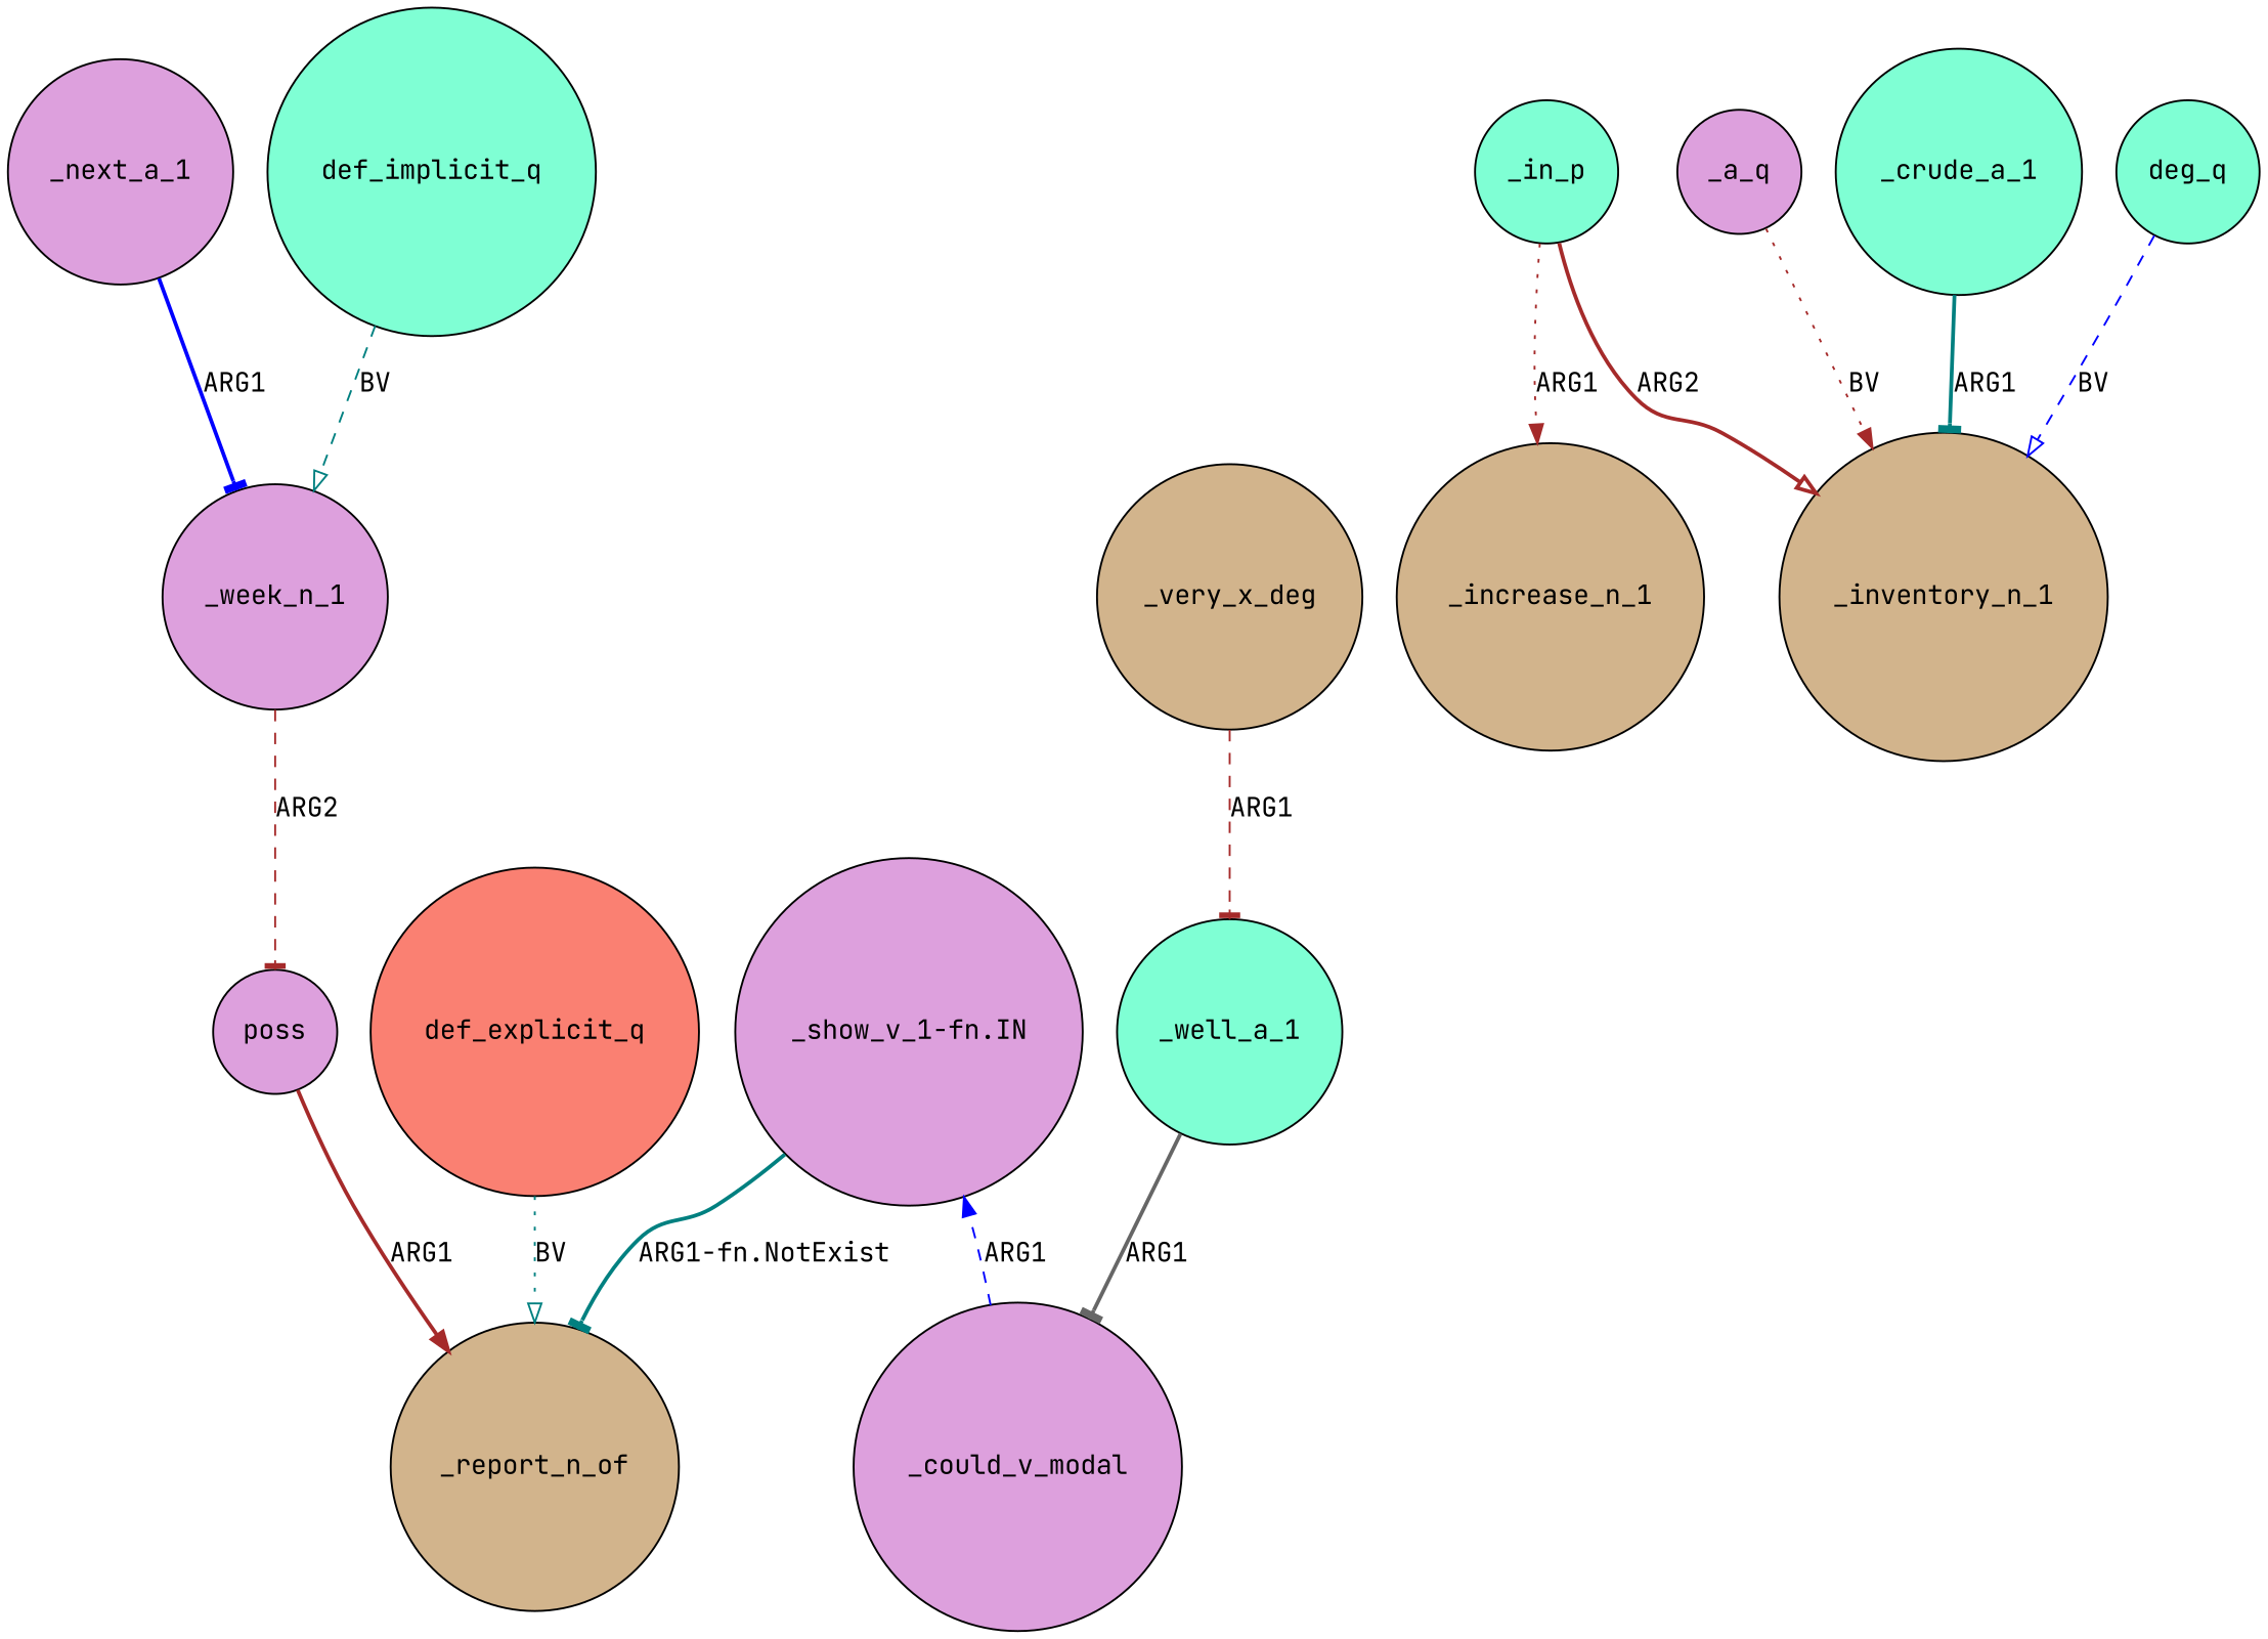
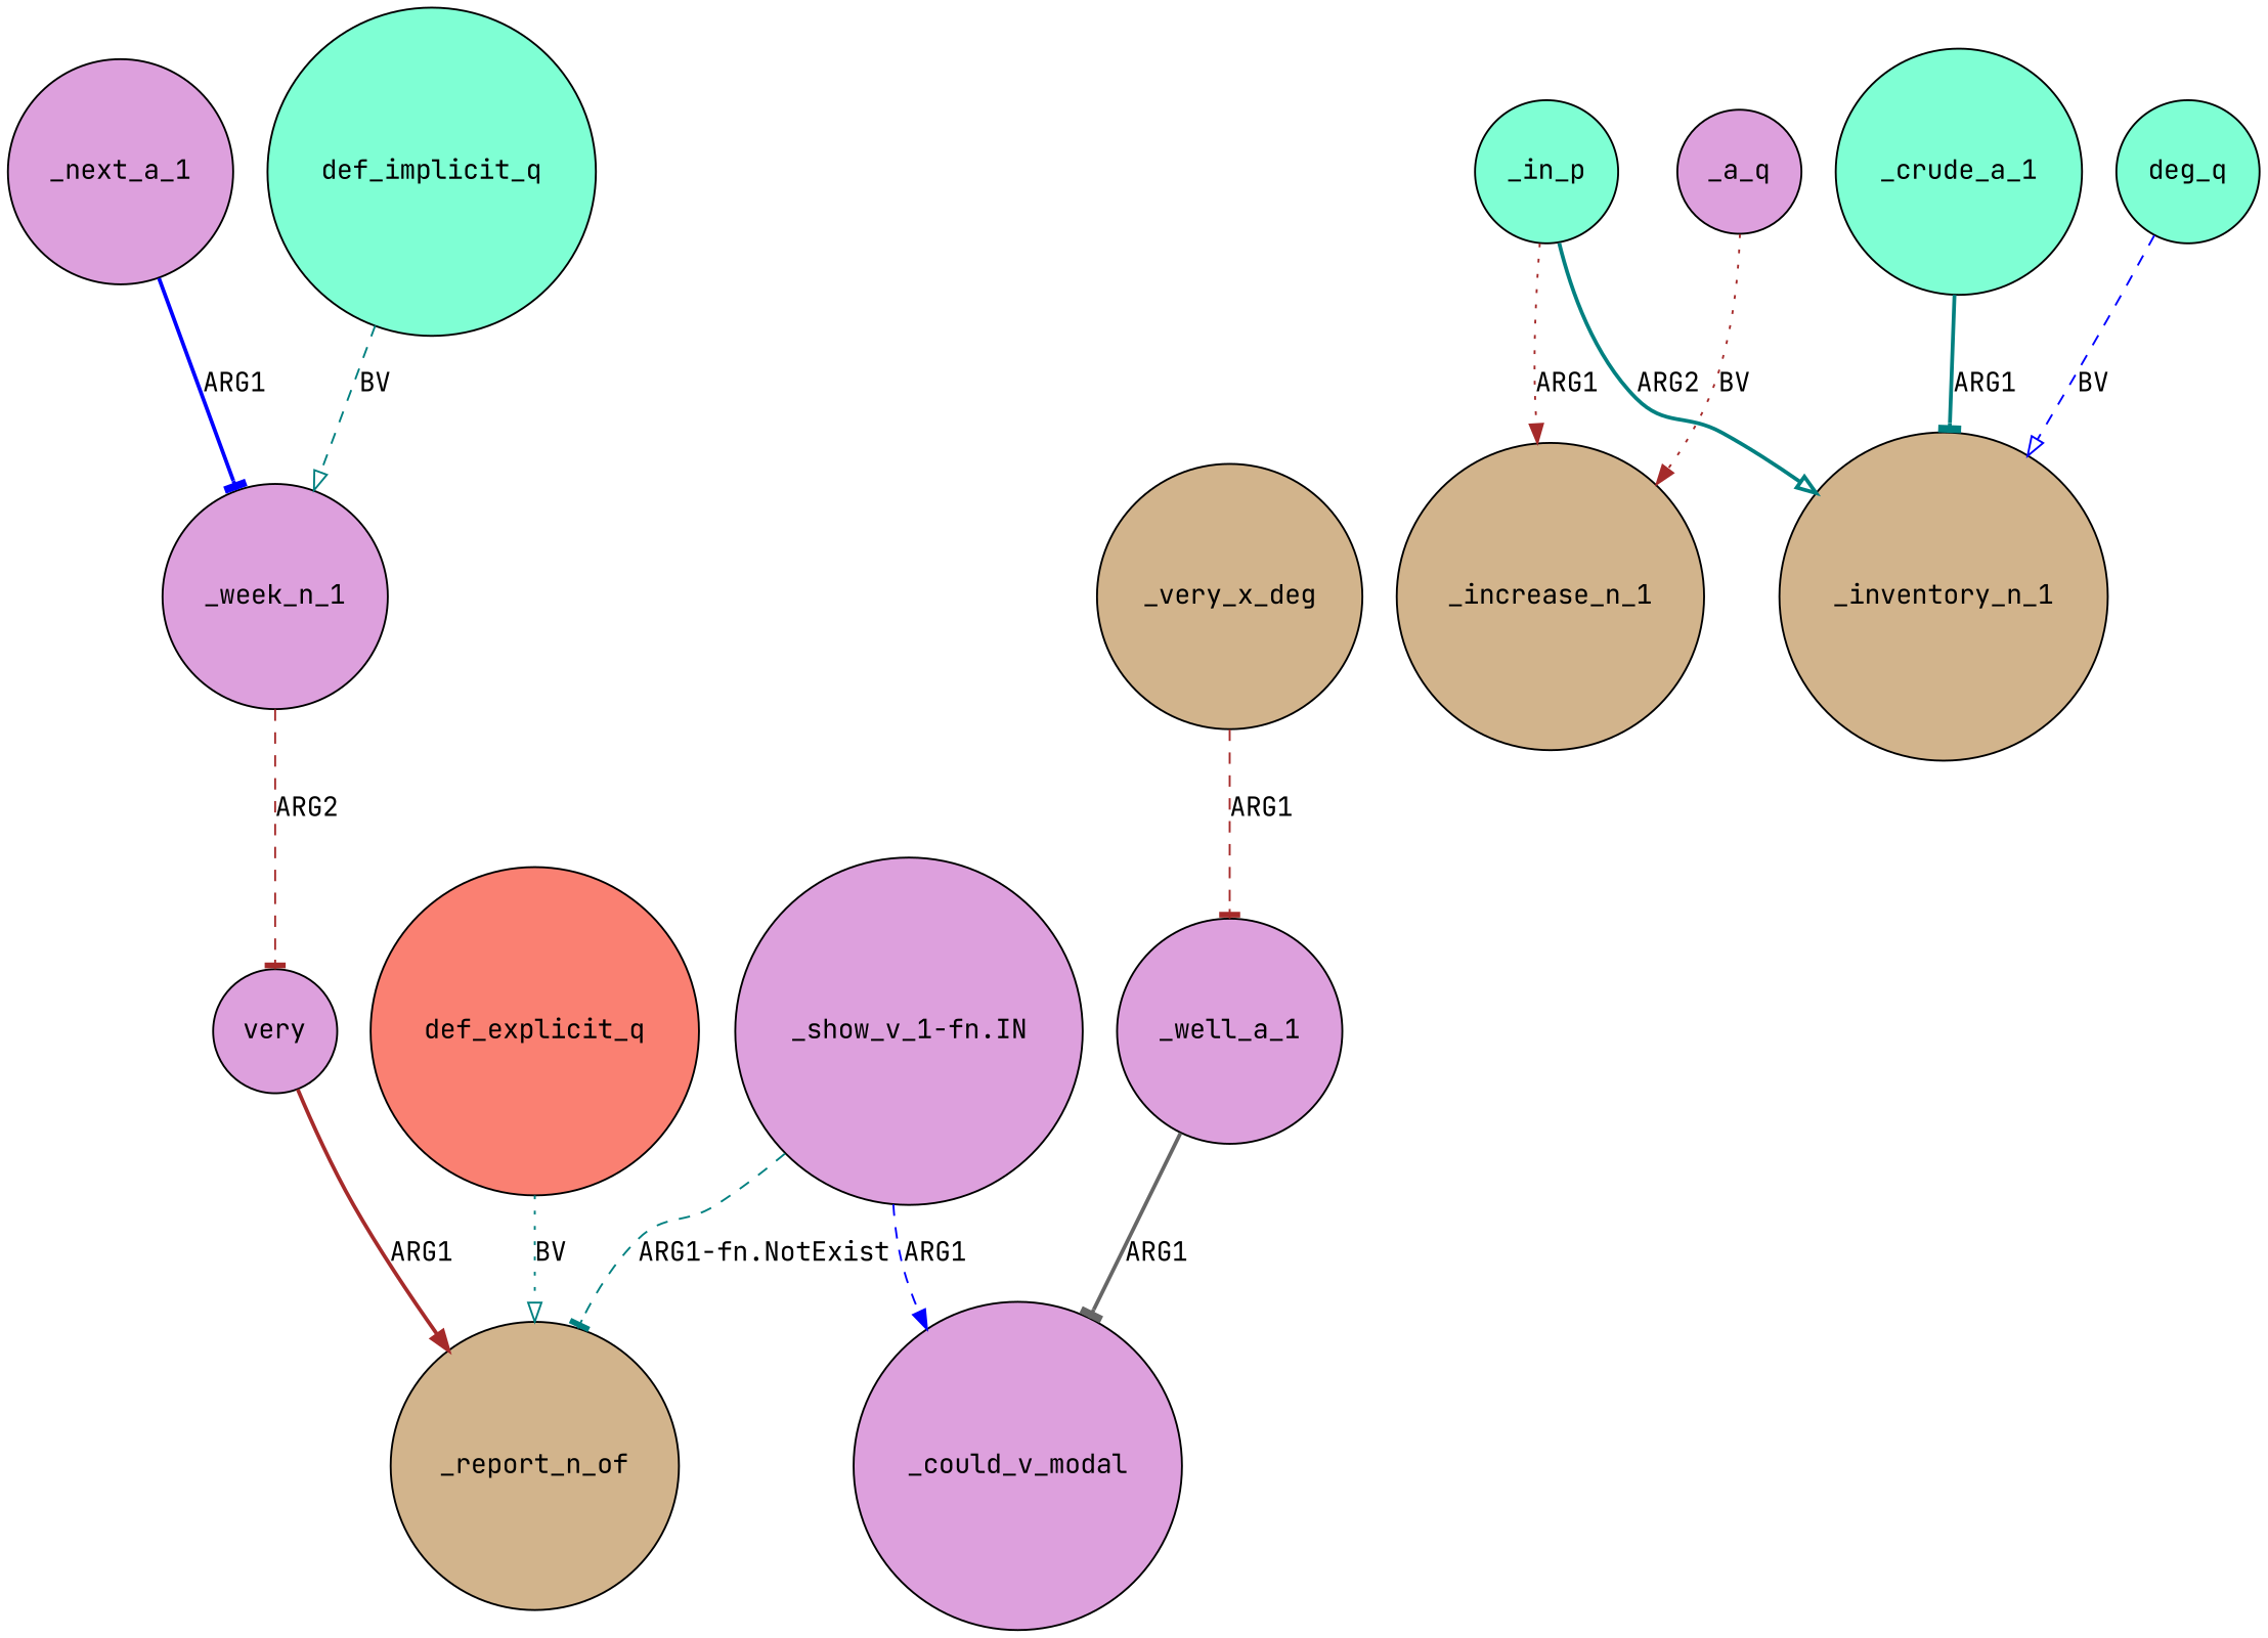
  digraph {
    fontname="JetBrains Mono"
    node [fillcolor=plum fontname="JetBrains Mono" shape=circle style=filled]
    edge [arrowhead=tee color=brown fontname="JetBrains Mono" style=bold]
    _next_a_1
    _week_n_1
-   poss
+   poss [label=very]
    _could_v_modal
    "_show_v_1-fn.IN"
    _report_n_of [fillcolor=tan]
    _increase_n_1 [fillcolor=tan]
    _a_q
    def_implicit_q [fillcolor=aquamarine]
    _very_x_deg [fillcolor=tan]
-   _well_a_1 [fillcolor=aquamarine]
+   _well_a_1
    _in_p [fillcolor=aquamarine]
    _inventory_n_1 [fillcolor=tan]
    def_explicit_q [fillcolor=salmon]
    n15 [fillcolor=aquamarine label=deg_q]
    _crude_a_1 [fillcolor=aquamarine]
    _next_a_1 -> _week_n_1 [color=blue label=ARG1]
    _week_n_1 -> poss [label=ARG2 style=dashed]
    poss -> _report_n_of [arrowhead=normal label=ARG1]
-   _could_v_modal -> "_show_v_1-fn.IN" [arrowhead=normal color=blue label=ARG1 style=dashed]
-   "_show_v_1-fn.IN" -> _report_n_of [color=teal label="ARG1-fn.NotExist"]
-   _a_q -> _inventory_n_1 [arrowhead=normal label=BV style=dotted]
+   "_show_v_1-fn.IN" -> _could_v_modal [arrowhead=normal color=blue label=ARG1 style=dashed]
+   "_show_v_1-fn.IN" -> _report_n_of [color=teal label="ARG1-fn.NotExist" style=dashed]
+   _a_q -> _increase_n_1 [arrowhead=normal label=BV style=dotted]
    def_implicit_q -> _week_n_1 [arrowhead=onormal color=teal label=BV style=dashed]
    _very_x_deg -> _well_a_1 [label=ARG1 style=dashed]
    _well_a_1 -> _could_v_modal [color=gray40 label=ARG1]
    _in_p -> _increase_n_1 [arrowhead=normal label=ARG1 style=dotted]
-   _in_p -> _inventory_n_1 [arrowhead=onormal label=ARG2]
+   _in_p -> _inventory_n_1 [arrowhead=onormal color=teal label=ARG2]
    def_explicit_q -> _report_n_of [arrowhead=onormal color=teal label=BV style=dotted]
    n15 -> _inventory_n_1 [arrowhead=onormal color=blue label=BV style=dashed]
    _crude_a_1 -> _inventory_n_1 [color=teal label=ARG1]
  }
